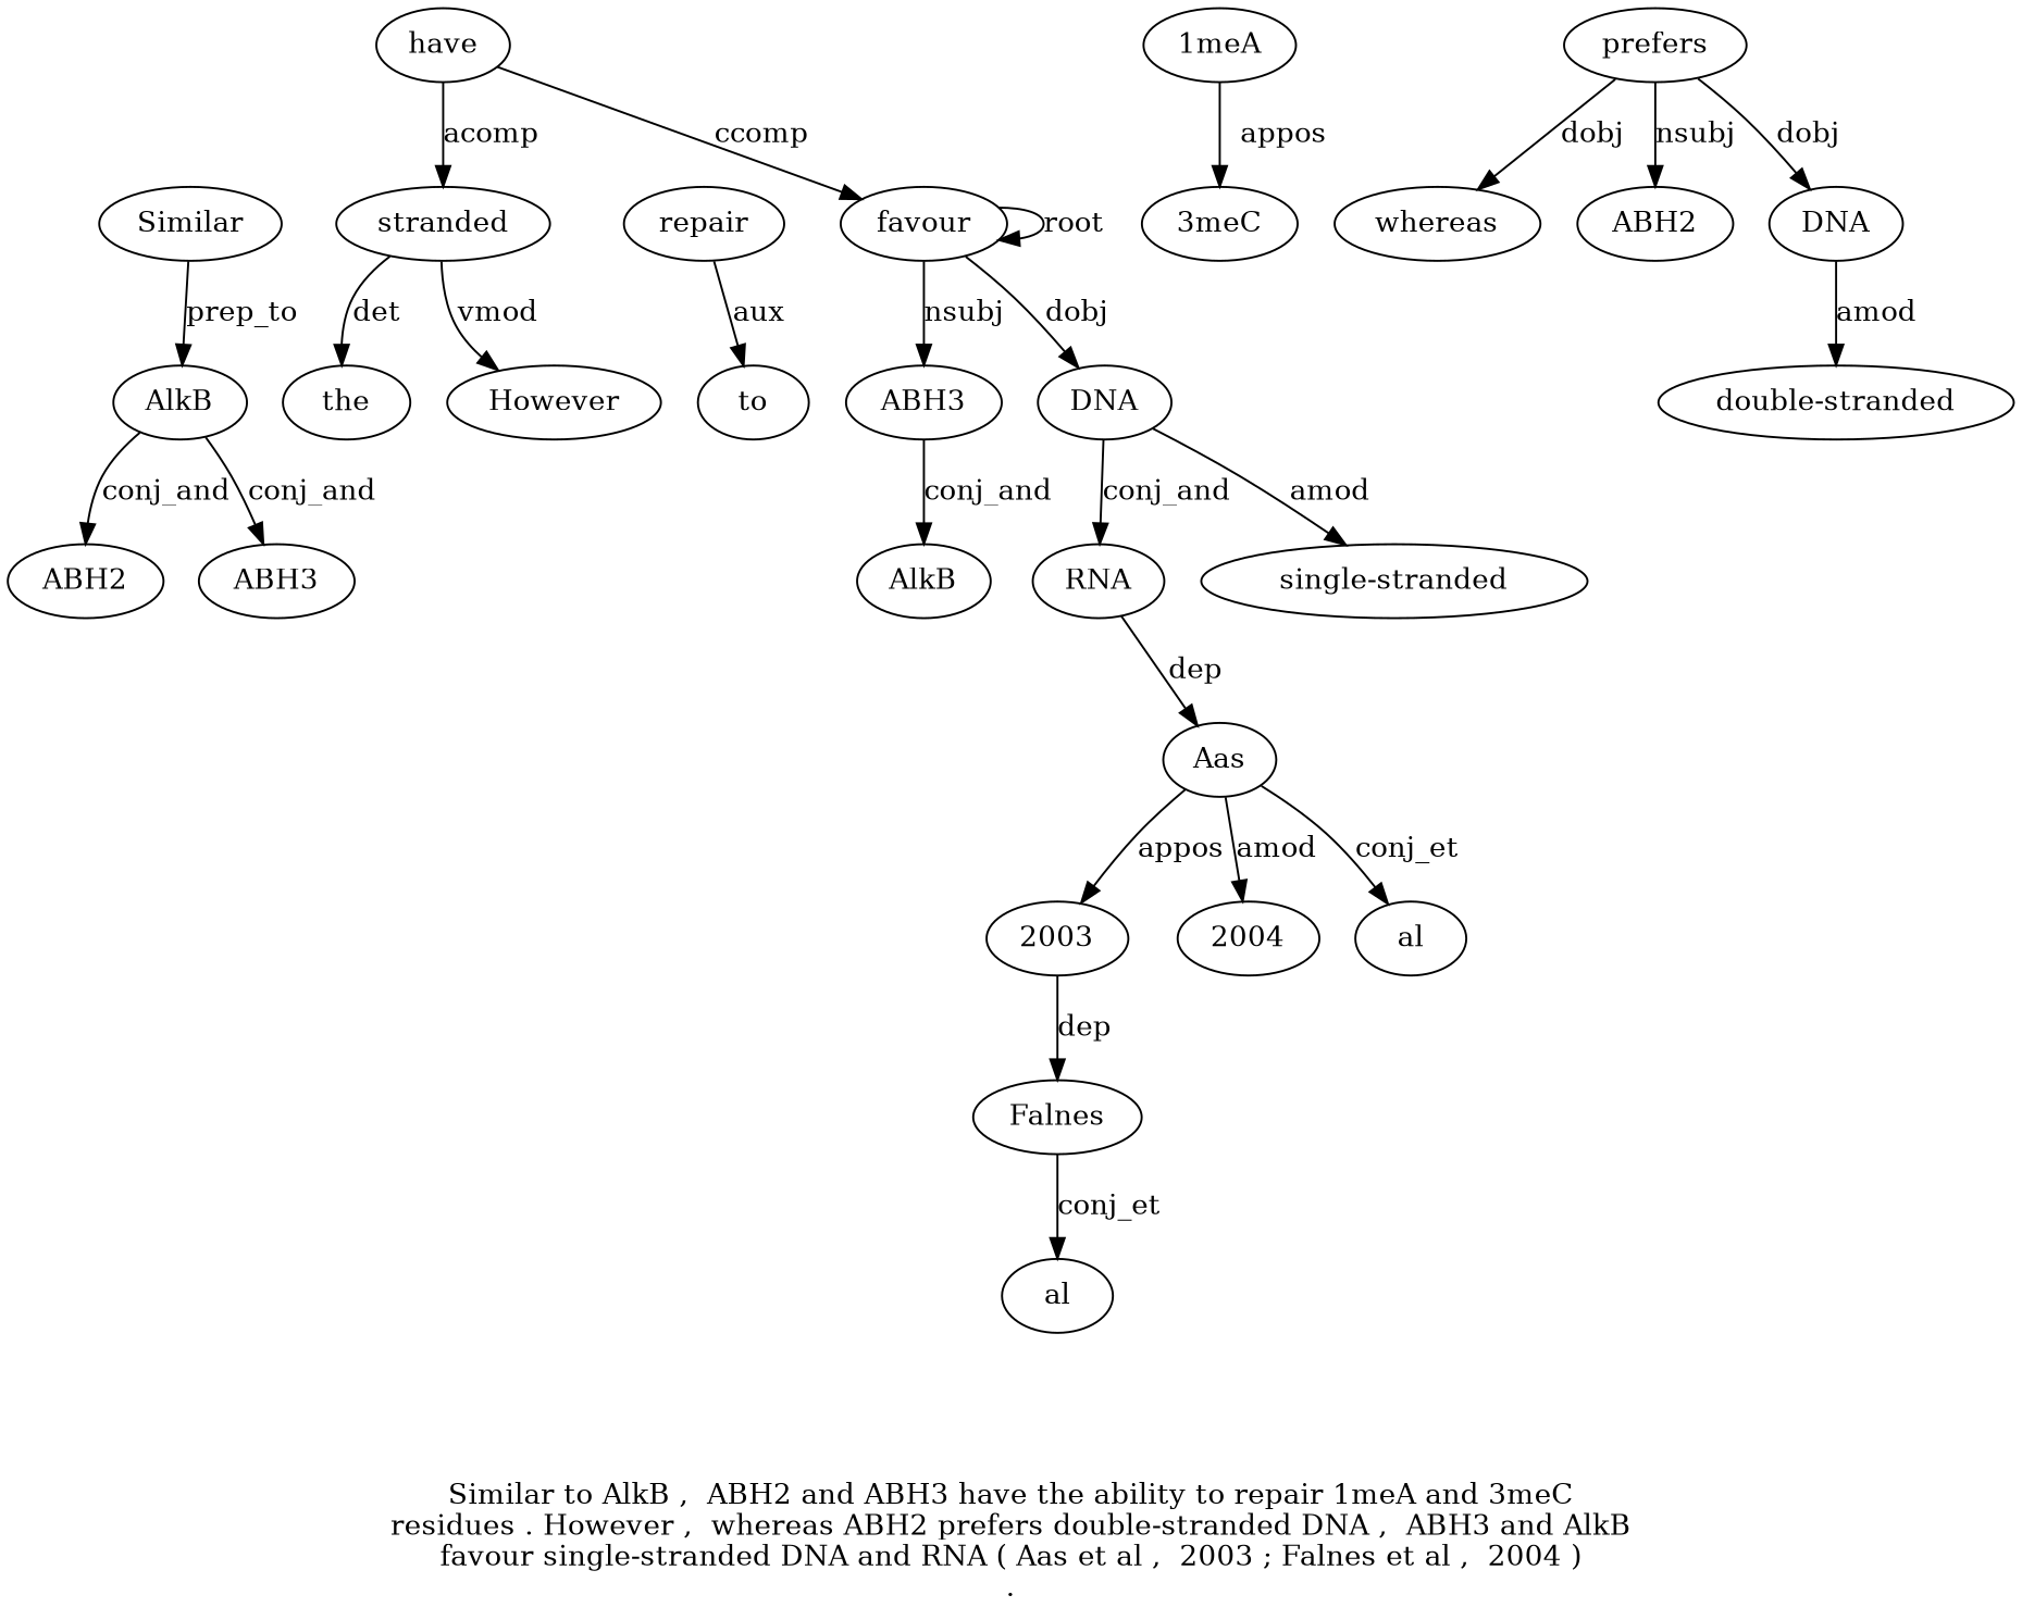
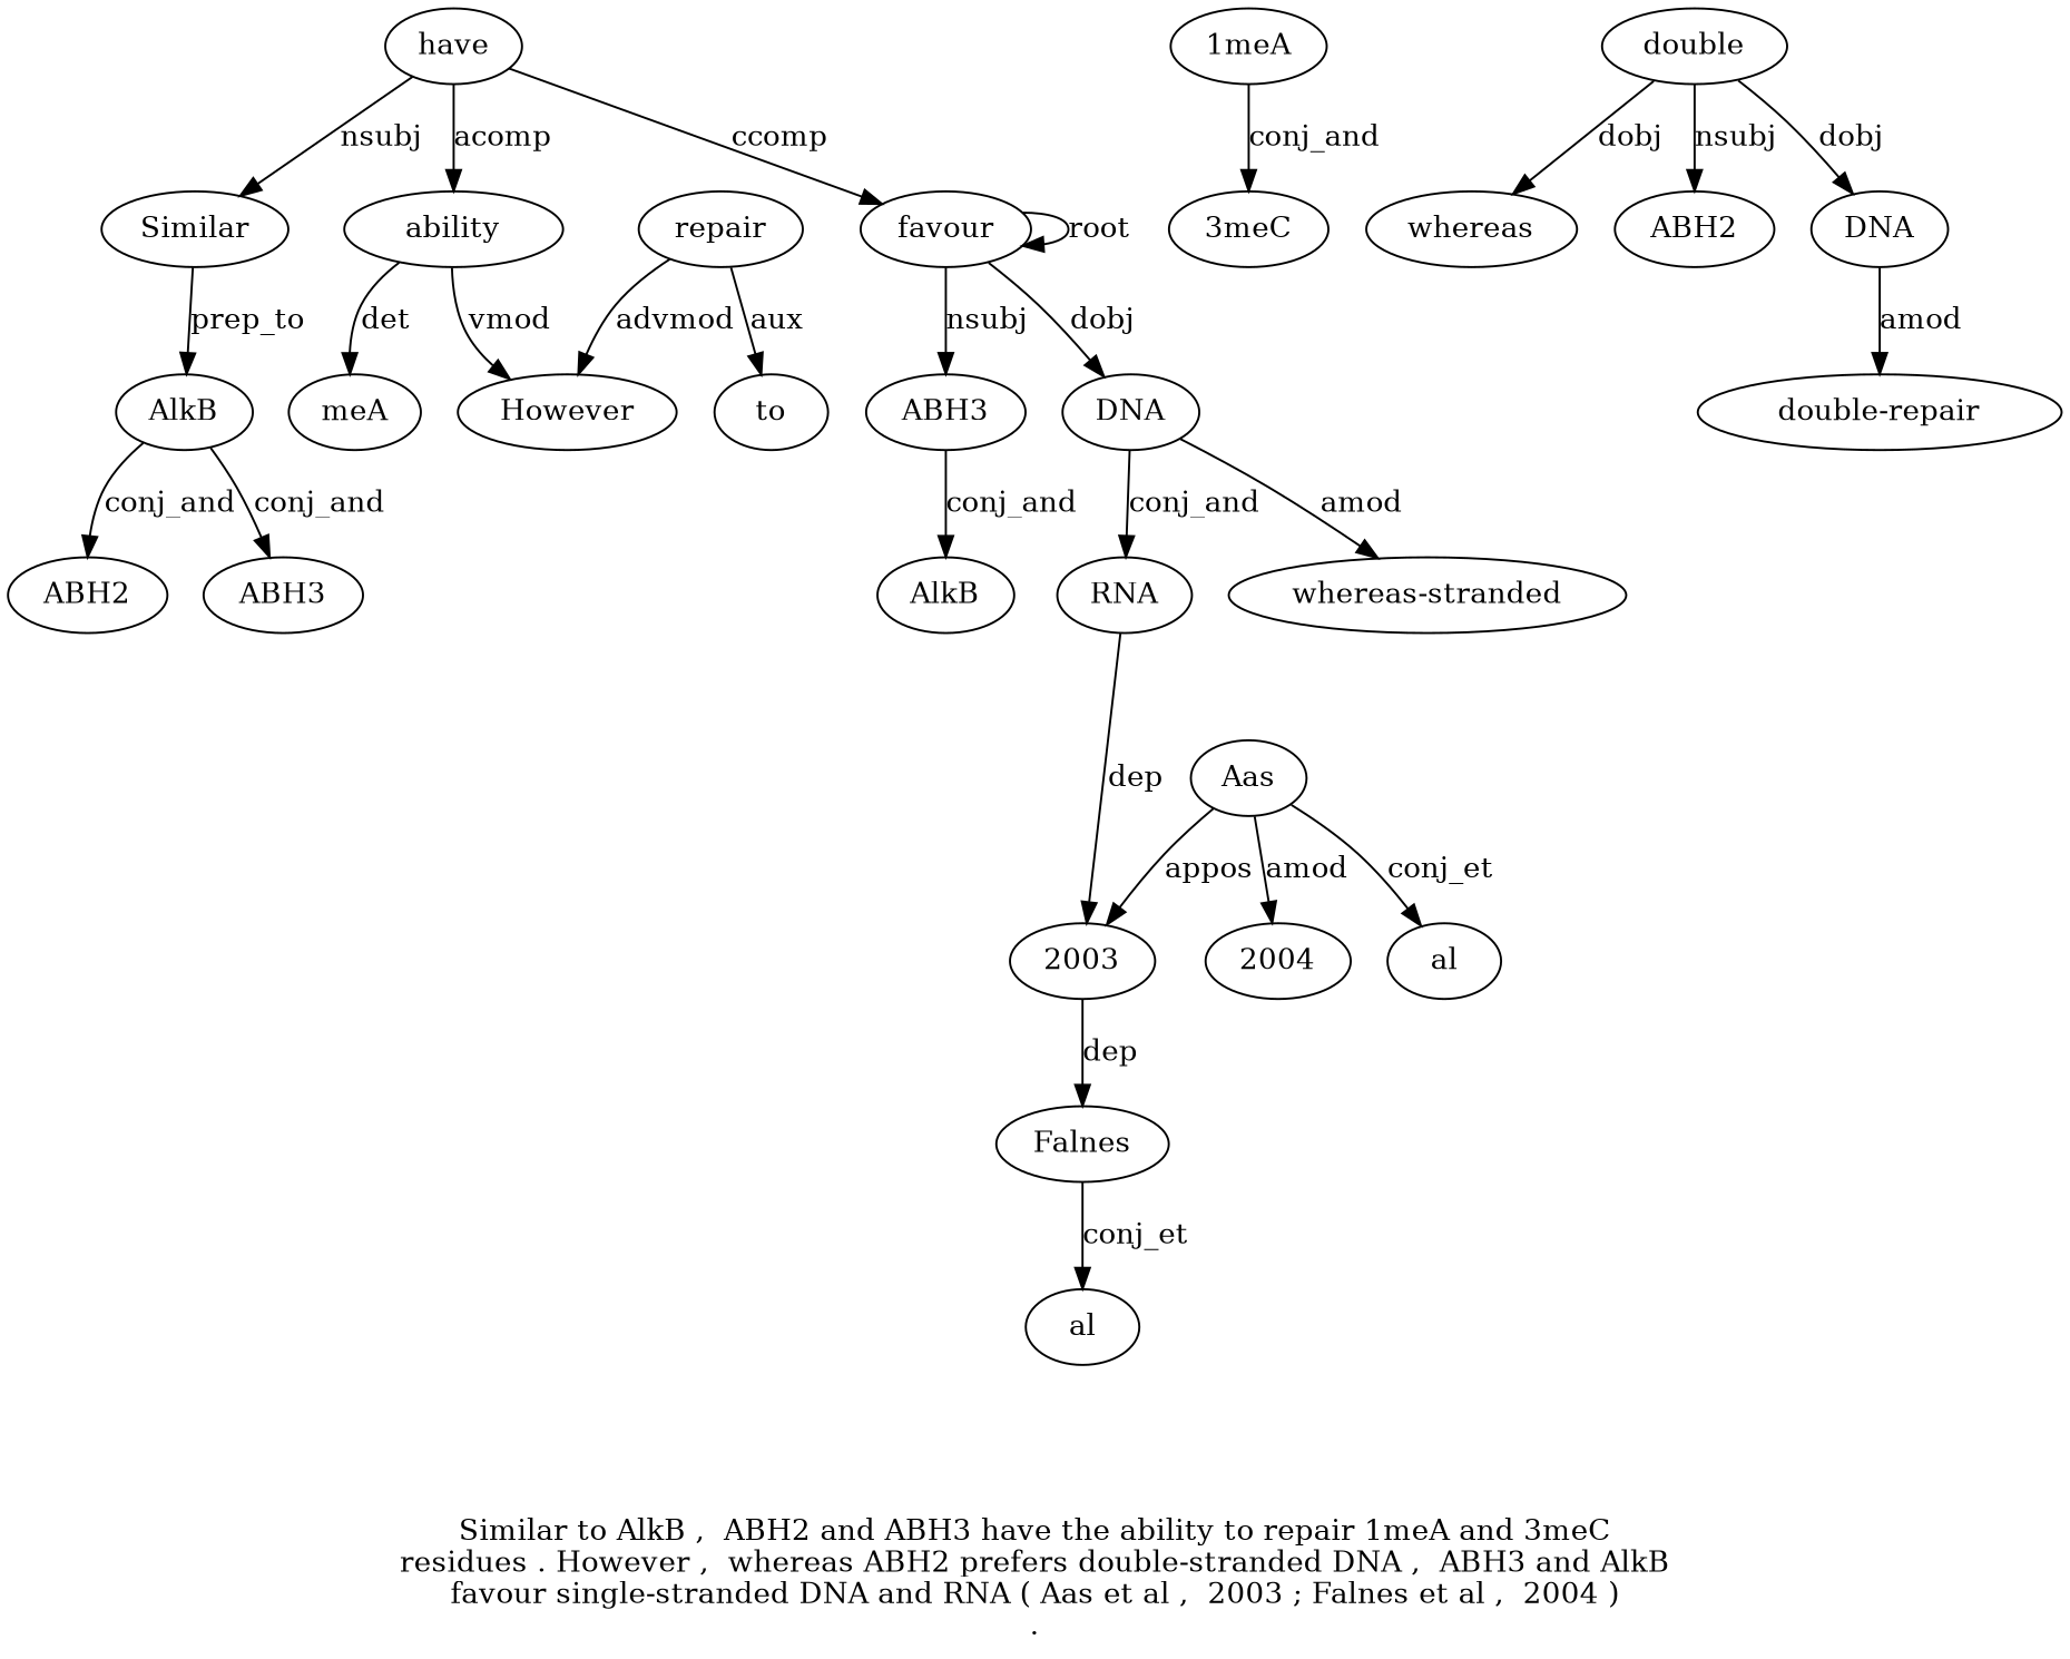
  digraph {
    label="Similar to AlkB ,  ABH2 and ABH3 have the ability to repair 1meA and 3meC\nresidues . However ,  whereas ABH2 prefers double-stranded DNA ,  ABH3 and AlkB\nfavour single-stranded DNA and RNA ( Aas et al ,  2003 ; Falnes et al ,  2004 )\n."
    node [fillcolor=white style=filled]
    n1 [label=have]
    n2 [label=Similar]
-   n3 [label=stranded]
+   n3 [label=ability]
    n4 [label=favour]
    n5 [label=AlkB]
-   n6 [label=the]
+   n6 [label=meA]
    n7 [label=However]
    n8 [label=ABH2]
    n9 [label=ABH3]
    n10 [label=ABH3]
    n11 [label=DNA]
    n12 [label=AlkB]
-   n13 [label="single-stranded"]
+   n13 [label="whereas-stranded"]
    n14 [label=RNA]
    n15 [label=repair]
    n16 [label=to]
    n17 [label="1meA"]
    n18 [label="3meC"]
-   n19 [label=prefers]
+   n19 [label=double]
    n20 [label=whereas]
    n21 [label=ABH2]
    n22 [label=DNA]
-   n23 [label="double-stranded"]
+   n23 [label="double-repair"]
    n24 [label=Aas]
    n25 [label=al]
    n26 [label=2003]
    n27 [label=2004]
    n28 [label=Falnes]
    n29 [label=al]
+   n1 -> n2 [label=nsubj]
    n1 -> n3 [label=acomp]
    n1 -> n4 [label=ccomp]
    n2 -> n5 [label=prep_to]
    n3 -> n6 [label=det]
    n3 -> n7 [label=vmod]
    n4 -> n4 [label=root]
    n4 -> n10 [label=nsubj]
    n4 -> n11 [label=dobj]
    n5 -> n8 [label=conj_and]
    n5 -> n9 [label=conj_and]
    n10 -> n12 [label=conj_and]
    n11 -> n13 [label=amod]
    n11 -> n14 [label=conj_and]
-   n14 -> n24 [label=dep]
+   n14 -> n26 [label=dep]
+   n15 -> n7 [label=advmod]
    n15 -> n16 [label=aux]
-   n17 -> n18 [label=appos]
+   n17 -> n18 [label=conj_and]
    n19 -> n20 [label=dobj]
    n19 -> n21 [label=nsubj]
    n19 -> n22 [label=dobj]
    n22 -> n23 [label=amod]
    n24 -> n25 [label=conj_et]
    n24 -> n26 [label=appos]
    n24 -> n27 [label=amod]
    n26 -> n28 [label=dep]
    n28 -> n29 [label=conj_et]
  }
